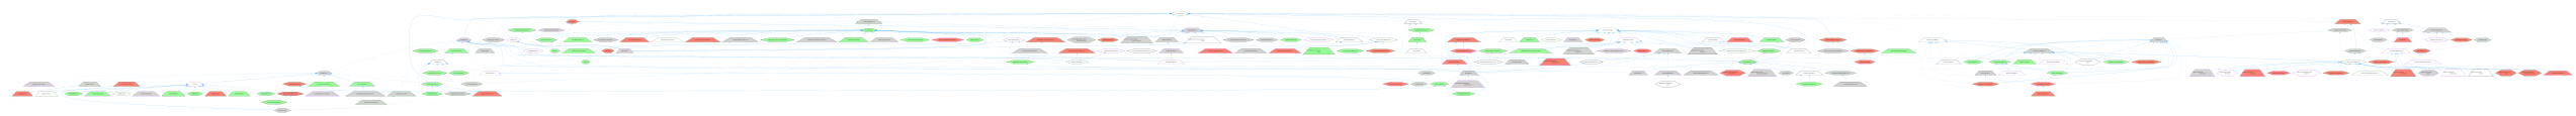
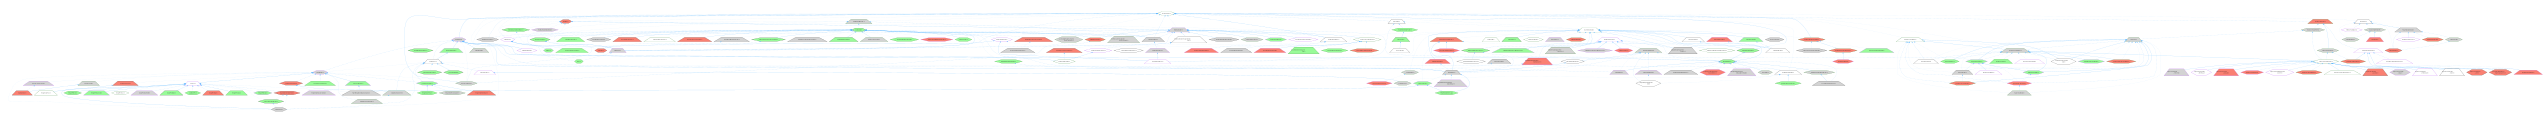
  digraph {
    fontname="Liberation Sans"
    node [color=darkgreen fillcolor=lightgrey fontname="Liberation Sans" fontsize=10 shape=hexagon style=filled]
    edge [color=steelblue1 dir=back fontname="Liberation Sans" fontsize=10 labelfontname=Helvetica labelfontsize=10 style=dotted]
    n1 [fillcolor=white fontcolor=black height=0.2 label="UICommandList.h" width=0.4]
    n2 [fillcolor=white height=0.2 label="AssetEditorToolkit.h" shape=trapezium width=0.4]
    n3 [color=black fillcolor=white height=0.2 label="WidgetBlueprintEditor.h" shape=trapezium width=0.4]
    n4 [color=black fillcolor=palegreen height=0.2 label="BlueprintEditorModule.h" width=0.4]
    n5 [fillcolor=salmon height=0.2 label="SequencerEditorViewModel.h" width=0.4]
    n6 [color=black fillcolor=white height=0.2 label="BaseToolkit.h" shape=trapezium width=0.4]
    n7 [height=0.2 label="DataflowGraphEditor.h" width=0.4]
    n8 [color=black height=0.2 label="DebuggerCommands.h" width=0.4]
    n9 [color=black fillcolor=salmon height=0.2 label="GlobalEditorCommonCommands.h" shape=trapezium width=0.4]
    n10 [color=purple height=0.2 label="GraphEditor.h" width=0.4]
    n11 [color=purple fillcolor=white height=0.2 label="GraphEditorModule.h" width=0.4]
    n12 [color=black fillcolor=white height=0.2 label="IDetailsView.h" shape=trapezium width=0.4]
    n13 [fillcolor=salmon height=0.2 label="ISequencerFilterBar.h" shape=trapezium width=0.4]
    n14 [height=0.2 label="MovieSceneTrackEditor.h" shape=trapezium width=0.4]
    n15 [fillcolor=white height=0.2 label="ISequencerTrackEditor.h" shape=trapezium width=0.4]
    n16 [height=0.2 label="InputBindingManager.h" shape=trapezium width=0.4]
    n17 [color=purple height=0.2 label="SlateExtras.h" shape=trapezium width=0.4]
    n18 [fillcolor=palegreen height=0.2 label="InteractiveToolsCommands.h" shape=trapezium width=0.4]
    n19 [color=purple fillcolor=white height=0.2 label="SlateBasics.h" width=0.4]
    n20 [color=black height=0.2 label="SlateSharedPCH.h" shape=trapezium width=0.4]
    n21 [color=black fillcolor=salmon height=0.2 label="MultiBox.h" width=0.4]
    n22 [color=purple height=0.2 label="MultiBoxBuilder.h" shape=trapezium width=0.4]
    n23 [color=black fillcolor=white height=0.2 label="SToolBarButtonBlock.h" shape=trapezium width=0.4]
    n24 [color=black fillcolor=white height=0.2 label="AnimationEditorViewportClient.h" width=0.4]
    n25 [color=black fillcolor=white height=0.2 label="AudioEditorModule.h" shape=trapezium width=0.4]
    n26 [color=black height=0.2 label="BaseAssetToolkit.h" width=0.4]
    n27 [color=black fillcolor=palegreen height=0.2 label="BlueprintEditor.h" width=0.4]
    n28 [color=black height=0.2 label="BlueprintEditorSharedTab\lFactories.h" shape=trapezium width=0.4]
    n29 [fillcolor=white height=0.2 label="FindInGraph.h" shape=trapezium width=0.4]
    n30 [color=black fillcolor=palegreen height=0.2 label="FractureEditor.h" shape=trapezium width=0.4]
    n31 [color=purple fillcolor=palegreen height=0.2 label="ISoundClassEditor.h" shape=trapezium width=0.4]
    n32 [color=black fillcolor=white height=0.2 label="ISoundCueEditor.h" shape=trapezium width=0.4]
    n33 [color=purple fillcolor=salmon height=0.2 label="ISoundSubmixEditor.h" shape=trapezium width=0.4]
    n34 [height=0.2 label="PersonaModule.h" width=0.4]
    n35 [fillcolor=white height=0.2 label="RigVMCompilerResultsTabSummoner.h" width=0.4]
    n36 [color=purple fillcolor=salmon height=0.2 label="RigVMEditorModule.h" shape=trapezium width=0.4]
    n37 [color=purple fillcolor=palegreen height=0.2 label="RigVMFindReferencesTabSummoner.h" shape=trapezium width=0.4]
    n38 [fillcolor=white height=0.2 label="SimpleAssetEditor.h" width=0.4]
    n39 [color=purple height=0.2 label="UAssetEditor.h" shape=trapezium width=0.4]
    n40 [fillcolor=salmon height=0.2 label="UMGEditorModule.h" width=0.4]
    n41 [color=purple fillcolor=white height=0.2 label="UnrealEdSharedPCH.h" shape=trapezium width=0.4]
    n42 [fillcolor=salmon height=0.2 label="WorkflowCentricApplication.h" shape=trapezium width=0.4]
    n43 [color=purple fillcolor=white height=0.2 label="WorkflowTabFactory.h" shape=trapezium width=0.4]
    n44 [color=black fillcolor=palegreen height=0.2 label="WorkflowUObjectDocuments.h" width=0.4]
    n45 [color=black fillcolor=white height=0.2 label="WidgetBlueprintApplication\lMode.h" width=0.4]
    n46 [height=0.2 label="SDesignerView.h" width=0.4]
    n47 [fillcolor=palegreen height=0.2 label="WidgetBlueprintEditorUtils.h" width=0.4]
    n48 [fillcolor=salmon height=0.2 label="BindingLifetimeOverlayModel.h" width=0.4]
    n49 [color=purple fillcolor=palegreen height=0.2 label="SequencerOutlinerViewModel.h" shape=trapezium width=0.4]
    n50 [color=black height=0.2 label="SequencerTrackAreaViewModel.h" width=0.4]
    n51 [fillcolor=palegreen height=0.2 label="FractureEditorModeToolkit.h" width=0.4]
    n52 [color=black height=0.2 label="FConsoleCommandExecutor.h" shape=trapezium width=0.4]
    n53 [color=black height=0.2 label="RigVMEditor.h" shape=trapezium width=0.4]
    n54 [fillcolor=white height=0.2 label="DataflowEditorToolkit.h" width=0.4]
    n55 [color=purple fillcolor=palegreen height=0.2 label="MarqueeOperation.h" shape=trapezium width=0.4]
    n56 [color=black fillcolor=white height=0.2 label="SNodePanel.h" shape=trapezium width=0.4]
    n57 [color=purple height=0.2 label="SGraphNode.h" width=0.4]
    n58 [color=black height=0.2 label="SGraphPanel.h" width=0.4]
    n59 [height=0.2 label="SBlueprintDiff.h" shape=trapezium width=0.4]
    n60 [color=black fillcolor=palegreen height=0.2 label="SGraphEditorActionMenu.h" width=0.4]
    n61 [height=0.2 label="AsyncDetailViewDiff.h" width=0.4]
    n62 [height=0.2 label="SDetailsSplitter.h" width=0.4]
    n63 [color=black fillcolor=salmon height=0.2 label="PropertyEditing.h" width=0.4]
    n64 [color=black height=0.2 label="PropertyEditorModule.h" shape=trapezium width=0.4]
    n65 [color=purple fillcolor=white height=0.2 label="SMotionTrailOptions.h" width=0.4]
    n66 [color=purple fillcolor=white height=0.2 label="INavigationToolFilterBar.h" shape=trapezium width=0.4]
    n67 [height=0.2 label="ISequencerTrackFilters.h" width=0.4]
    n68 [height=0.2 label="SequencerFilterBase.h" width=0.4]
    n69 [fillcolor=white height=0.2 label="SequencerTrackFilterBase.h" width=0.4]
    n70 [fillcolor=palegreen height=0.2 label="AudioTrackEditor.h" width=0.4]
    n71 [color=purple fillcolor=palegreen height=0.2 label="BindingLifetimeTrackEditor.h" width=0.4]
    n72 [fillcolor=salmon height=0.2 label="CommonAnimationTrackEditor.h" width=0.4]
    n73 [color=black fillcolor=white height=0.2 label="CustomPrimitiveDataTrack\lEditor.h" width=0.4]
    n74 [color=purple fillcolor=palegreen height=0.2 label="KeyframeTrackEditor.h" width=0.4]
    n75 [color=purple fillcolor=palegreen height=0.2 label="PropertyTrackEditor.h" width=0.4]
    n76 [color=black height=0.2 label="SubTrackEditor.h" shape=trapezium width=0.4]
    n77 [color=black fillcolor=white height=0.2 label="MaterialTrackEditor.h" shape=trapezium width=0.4]
    n78 [color=purple fillcolor=white height=0.2 label="ChaosCacheTrackEditor.h" shape=trapezium width=0.4]
    n79 [fillcolor=palegreen height=0.2 label="MediaTrackEditor.h" shape=trapezium width=0.4]
    n80 [color=purple fillcolor=salmon height=0.2 label="BoolPropertyTrackEditor.h" width=0.4]
-   n81 [fillcolor=salmon height=0.2 label="SpawnTrackEditor.h" shape=trapezium width=0.4]
+   n81 [height=0.2 label="SpawnTrackEditor.h" shape=trapezium width=0.4]
    n82 [fillcolor=salmon height=0.2 label="CinematicShotTrackEditor.h" width=0.4]
    n83 [color=black fillcolor=palegreen height=0.2 label="Commands.h" width=0.4]
    n84 [fillcolor=palegreen height=0.2 label="Slate.h" width=0.4]
    n85 [color=black fillcolor=salmon height=0.2 label="UnrealEd.h" width=0.4]
    n86 [color=purple fillcolor=palegreen height=0.2 label="Engine.h" width=0.4]
    n87 [color=purple height=0.2 label="EngineSharedPCH.h" shape=trapezium width=0.4]
    n88 [color=black fillcolor=palegreen height=0.2 label="SToolBarComboButtonBlock.h" width=0.4]
    n89 [color=purple height=0.2 label="SToolBarStackButtonBlock.h" width=0.4]
    n90 [height=0.2 label="GPUSkinCacheVisualization\lMenuCommands.h" shape=trapezium width=0.4]
    n91 [fillcolor=salmon height=0.2 label="GraphEditorActions.h" width=0.4]
    n92 [height=0.2 label="RayTracingDebugVisualization\lMenuCommands.h" width=0.4]
    n93 [color=purple fillcolor=white height=0.2 label="ConstraintChannelCurveModel.h" width=0.4]
    n94 [color=black fillcolor=white height=0.2 label="SCommonEditorViewportToolbar\lBase.h" shape=trapezium width=0.4]
    n95 [color=black height=0.2 label="SFixedSampledSequenceRuler.h" width=0.4]
    n96 [height=0.2 label="SGridLineSpacingList.h" width=0.4]
    n97 [fillcolor=white height=0.2 label="SInteractiveCurveEditorView.h" width=0.4]
    n98 [color=purple fillcolor=palegreen height=0.2 label="SNumericDropDown.h" width=0.4]
    n99 [color=purple fillcolor=salmon height=0.2 label="SUniformToolbarButtonBlock.h" shape=trapezium width=0.4]
    n100 [color=black height=0.2 label="BPVariableDragDropAction.h" shape=trapezium width=0.4]
    n101 [color=black height=0.2 label="BlueprintDragDropMenuItem.h" shape=trapezium width=0.4]
    n102 [color=purple height=0.2 label="BlueprintEditorModes.h" shape=trapezium width=0.4]
    n103 [color=purple fillcolor=salmon height=0.2 label="IDisplayClusterConfigurator\lBlueprintEditor.h" width=0.4]
    n104 [height=0.2 label="MyBlueprintItemDragDropAction.h" width=0.4]
    n105 [color=purple height=0.2 label="SBlueprintEditorSelected\lDebugObjectWidget.h" shape=trapezium width=0.4]
    n106 [color=purple height=0.2 label="SMyBlueprint.h" shape=trapezium width=0.4]
    n107 [height=0.2 label="SSCSEditor.h" width=0.4]
    n108 [color=purple fillcolor=salmon height=0.2 label="PersonaToolMenuContext.h" width=0.4]
    n109 [color=purple fillcolor=palegreen height=0.2 label="RigVMNewEditor.h" width=0.4]
    n110 [color=purple fillcolor=salmon height=0.2 label="PersonaAssetEditorToolkit.h" width=0.4]
    n111 [color=black height=0.2 label="SPersonaToolBox.h" shape=trapezium width=0.4]
    n112 [color=purple fillcolor=salmon height=0.2 label="CallStackViewer.h" width=0.4]
    n113 [height=0.2 label="RigVMDetailsInspectorTab\lSummoner.h" shape=trapezium width=0.4]
    n114 [color=purple fillcolor=salmon height=0.2 label="RigVMEditorGraphExplorer\lTabSummoner.h" shape=trapezium width=0.4]
    n115 [color=purple height=0.2 label="RigVMExecutionStackTabSummoner.h" width=0.4]
    n116 [height=0.2 label="WorkflowTabManager.h" shape=trapezium width=0.4]
    n117 [color=black fillcolor=white height=0.2 label="RigVMGraphEditorSummoner.h" width=0.4]
    n118 [fillcolor=palegreen height=0.2 label="SRigVMActionMenu.cpp" width=0.4]
    n119 [color=purple height=0.2 label="SRigVMEditorSelectedDebug\lObjectWidget.h" shape=trapezium width=0.4]
    n120 [color=black height=0.2 label="RigVMGraphDetailCustomization.h" shape=trapezium width=0.4]
    n121 [color=purple fillcolor=salmon height=0.2 label="ObjectBindingModel.h" width=0.4]
    n122 [color=black fillcolor=white height=0.2 label="RigVMNewEditorMode.h" width=0.4]
    n123 [color=black fillcolor=palegreen height=0.2 label="FractureTool.h" shape=trapezium width=0.4]
    n124 [color=black fillcolor=white height=0.2 label="FractureTool.cpp" shape=trapezium width=0.4]
    n125 [color=black fillcolor=palegreen height=0.2 label="KismetNodeInfoContext.h" width=0.4]
    n126 [color=black fillcolor=palegreen height=0.2 label="SCommentBubble.h" width=0.4]
    n127 [color=purple fillcolor=white height=0.2 label="SDesignSurface.h" shape=trapezium width=0.4]
    n128 [color=purple fillcolor=palegreen height=0.2 label="SGraphNodeK2Base.h" width=0.4]
    n129 [height=0.2 label="SGraphNodeComment.h" shape=trapezium width=0.4]
    n130 [height=0.2 label="DataflowSCommentNode.h" shape=trapezium width=0.4]
    n131 [height=0.2 label="DataflowSNode.h" shape=trapezium width=0.4]
    n132 [color=purple height=0.2 label="DataflowSNodeFactories.h" shape=trapezium width=0.4]
    n133 [color=black fillcolor=salmon height=0.2 label="SGraphNodeDefault.h" shape=trapezium width=0.4]
    n134 [color=black fillcolor=salmon height=0.2 label="SGraphNodeResizable.h" width=0.4]
    n135 [color=purple fillcolor=white height=0.2 label="SGraphPin.h" shape=trapezium width=0.4]
    n136 [color=purple fillcolor=palegreen height=0.2 label="SRigVMGraphNode.h" shape=trapezium width=0.4]
    n137 [fillcolor=palegreen height=0.2 label="SoundSubmixGraphNode.h" shape=trapezium width=0.4]
    n138 [height=0.2 label="SGraphNodeK2Composite.h" width=0.4]
    n139 [color=black fillcolor=salmon height=0.2 label="SGraphNodeK2Default.h" shape=trapezium width=0.4]
    n140 [fillcolor=palegreen height=0.2 label="SGraphNodeK2Var.h" width=0.4]
    n141 [color=black fillcolor=salmon height=0.2 label="DataflowEditor.h" shape=trapezium width=0.4]
    n142 [fillcolor=white height=0.2 label="SGraphNodeKnot.h" shape=trapezium width=0.4]
    n143 [color=purple height=0.2 label="SGraphNodeDocumentation.h" shape=trapezium width=0.4]
    n144 [color=black fillcolor=palegreen height=0.2 label="ConnectionDrawingPolicy.h" width=0.4]
    n145 [fillcolor=palegreen height=0.2 label="DataflowSPin.h" width=0.4]
    n146 [color=black fillcolor=salmon height=0.2 label="GraphSplineOverlapResult.h" width=0.4]
    n147 [color=black fillcolor=salmon height=0.2 label="SGraphPinBool.h" shape=trapezium width=0.4]
    n148 [fillcolor=palegreen height=0.2 label="SGraphPinColor.h" shape=trapezium width=0.4]
    n149 [color=purple fillcolor=palegreen height=0.2 label="SGraphPinEnum.h" width=0.4]
    n150 [fillcolor=palegreen height=0.2 label="SGraphPinExec.h" width=0.4]
    n151 [color=purple fillcolor=palegreen height=0.2 label="SGraphPinNameList.h" shape=trapezium width=0.4]
    n152 [fillcolor=white height=0.2 label="SGraphPinNum.h" width=0.4]
    n153 [color=purple height=0.2 label="SGraphPinNumSlider.h" shape=trapezium width=0.4]
    n154 [color=black fillcolor=palegreen height=0.2 label="SGraphPinObject.h" shape=trapezium width=0.4]
    n155 [color=purple fillcolor=salmon height=0.2 label="SDetailsDiff.h" shape=trapezium width=0.4]
    n156 [color=purple fillcolor=white height=0.2 label="IPropertyRowGenerator.h" width=0.4]
    n157 [fillcolor=salmon height=0.2 label="ISinglePropertyView.h" width=0.4]
    n158 [height=0.2 label="PropertyHandle.h" width=0.4]
    n159 [color=purple fillcolor=salmon height=0.2 label="NavigationToolFilterBar.h" shape=trapezium width=0.4]
    n160 [color=purple fillcolor=white height=0.2 label="NavigationToolFilterBarContext.h" shape=trapezium width=0.4]
    n161 [fillcolor=salmon height=0.2 label="NavigationToolFilterBase.h" width=0.4]
    n162 [color=black fillcolor=salmon height=0.2 label="NavigationToolFilterText\lExpressionContext.h" width=0.4]
    n163 [height=0.2 label="ISequencer.h" shape=trapezium width=0.4]
    n164 [color=purple fillcolor=white height=0.2 label="SequencerTextFilterExpression\lContext.h" width=0.4]
    n165 [fillcolor=salmon height=0.2 label="SequencerTrackFilterBase.h" width=0.4]
    n166 [fillcolor=white height=0.2 label="SequencerTrackFilterCollection.h" shape=trapezium width=0.4]
    n167 [color=black fillcolor=salmon height=0.2 label="SequencerTrackFilter\l_Condition.h" shape=trapezium width=0.4]
    n168 [color=purple height=0.2 label="SequencerTrackFilter\l_Group.h" width=0.4]
    n169 [color=purple fillcolor=white height=0.2 label="SequencerTrackFilter\l_HideIsolate.h" shape=trapezium width=0.4]
    n170 [color=black fillcolor=white height=0.2 label="SequencerTrackFilter\l_Keyed.h" shape=trapezium width=0.4]
    n171 [color=black fillcolor=salmon height=0.2 label="SequencerTrackFilter\l_Level.h" width=0.4]
    n172 [color=purple height=0.2 label="SequencerTrackFilter\l_Selected.h" shape=trapezium width=0.4]
    n173 [color=purple fillcolor=white height=0.2 label="SequencerTrackFilter\l_TimeWarp.h" width=0.4]
    n174 [color=purple fillcolor=salmon height=0.2 label="SequencerTrackFilter\l_Unbound.h" shape=trapezium width=0.4]
    n175 [color=purple fillcolor=salmon height=0.2 label="SequencerTrackFilters.h" width=0.4]
    n176 [color=purple fillcolor=white height=0.2 label="TimeWarpTrackEditor.h" shape=trapezium width=0.4]
    n177 [fillcolor=palegreen height=0.2 label="AnimGraphCommands.h" shape=trapezium width=0.4]
    n178 [color=black height=0.2 label="CacheEditorCommands.h" width=0.4]
    n179 [color=black fillcolor=salmon height=0.2 label="CurveEditorCommands.h" shape=trapezium width=0.4]
    n180 [color=purple fillcolor=white height=0.2 label="EditorViewportClient.h" width=0.4]
    n181 [fillcolor=white height=0.2 label="EditorViewportCommands.h" shape=trapezium width=0.4]
    n182 [color=black fillcolor=palegreen height=0.2 label="GatherTextFromSourceCommandlet.h" width=0.4]
    n183 [color=black fillcolor=palegreen height=0.2 label="GenericCommands.h" width=0.4]
    n184 [color=black fillcolor=salmon height=0.2 label="PersonaCommonCommands.h" shape=trapezium width=0.4]
    n185 [color=black height=0.2 label="RigVMExecutionStackCommands.h" shape=trapezium width=0.4]
    n186 [color=black fillcolor=palegreen height=0.2 label="SBlueprintEditorToolbar.h" shape=trapezium width=0.4]
    n187 [fillcolor=palegreen height=0.2 label="SRigVMEditorGraphExplorer.h" width=0.4]
    n188 [height=0.2 label="SequencerCommands.h" shape=trapezium width=0.4]
    n189 [fillcolor=palegreen height=0.2 label="SoundClassEditorCommands.h" width=0.4]
    n190 [color=purple fillcolor=salmon height=0.2 label="SoundCueGraphEditorCommands.h" width=0.4]
    n191 [color=black height=0.2 label="StandardToolModeCommands.h" shape=trapezium width=0.4]
    n192 [fillcolor=palegreen height=0.2 label="TabCommands.h" width=0.4]
    n193 [color=black fillcolor=salmon height=0.2 label="DataflowConstructionViewport.h" shape=trapezium width=0.4]
    n194 [color=purple fillcolor=white height=0.2 label="DataflowSimulationViewport.h" width=0.4]
    n195 [fillcolor=palegreen height=0.2 label="SCurveEditorEventChannel\lView.h" shape=trapezium width=0.4]
    n196 [color=black height=0.2 label="SCurveEditorKeyBarView.h" shape=trapezium width=0.4]
    n197 [fillcolor=palegreen height=0.2 label="SCurveEditorViewAbsolute.h" width=0.4]
    n198 [fillcolor=salmon height=0.2 label="SCurveEditorViewNormalized.h" width=0.4]
    n199 [color=purple fillcolor=salmon height=0.2 label="SCurveEditorViewStacked.h" shape=trapezium width=0.4]
    n1 -> n2
    n1 -> n3
    n1 -> n4 [style=solid]
    n1 -> n5 [style=solid]
    n1 -> n6 [style=dashed]
    n1 -> n7 [style=solid]
    n1 -> n8 [style=dashed]
    n1 -> n9
    n1 -> n10 [style=solid]
    n1 -> n11
    n1 -> n12
    n1 -> n13 [style=dashed]
    n1 -> n14
    n1 -> n15
    n1 -> n16
    n1 -> n17 [style=dashed]
    n1 -> n18
    n1 -> n19
    n1 -> n20 [style=dashed]
    n1 -> n21
    n1 -> n22
    n1 -> n23 [style=solid]
    n2 -> n4 [style=solid]
    n2 -> n5
    n2 -> n24
    n2 -> n25
    n2 -> n26
    n2 -> n27 [style=solid]
    n2 -> n28 [style=solid]
    n2 -> n29
    n2 -> n30 [style=solid]
    n2 -> n31 [style=solid]
    n2 -> n32 [style=solid]
    n2 -> n33
    n2 -> n34
    n2 -> n35 [style=dashed]
    n2 -> n36 [style=solid]
    n2 -> n37 [style=solid]
    n2 -> n38
    n2 -> n39
    n2 -> n40
    n2 -> n41
    n2 -> n42
    n2 -> n43
    n2 -> n44 [style=dashed]
    n3 -> n45
    n3 -> n46
    n3 -> n47 [style=solid]
    n4 -> n27 [style=solid]
    n5 -> n48 [style=solid]
    n5 -> n49
    n5 -> n50
    n6 -> n2
    n6 -> n41 [style=dashed]
    n6 -> n51 [style=dashed]
    n9 -> n52
    n10 -> n3 [style=dashed]
    n10 -> n7
    n10 -> n11 [style=solid]
    n10 -> n27 [style=solid]
    n10 -> n41
    n10 -> n53 [style=solid]
    n10 -> n54 [style=solid]
    n10 -> n55 [style=solid]
    n10 -> n56 [style=dashed]
    n10 -> n57 [style=dashed]
    n10 -> n58
    n10 -> n59 [style=solid]
    n10 -> n60
    n12 -> n61
    n12 -> n62
    n12 -> n63
    n12 -> n64 [style=solid]
    n12 -> n65 [style=dashed]
    n13 -> n66 [style=dashed]
    n13 -> n67
    n13 -> n68 [style=solid]
    n14 -> n69 [style=solid]
    n14 -> n70 [style=dashed]
    n14 -> n71 [style=solid]
    n14 -> n72 [style=solid]
    n14 -> n73 [style=dashed]
    n14 -> n74 [style=dashed]
    n14 -> n75 [style=solid]
    n14 -> n76
    n14 -> n77 [style=dashed]
    n14 -> n78
    n14 -> n79 [style=dashed]
    n15 -> n14 [style=solid]
    n15 -> n70
    n15 -> n73 [style=solid]
    n15 -> n76
    n15 -> n77 [style=dashed]
    n15 -> n80 [style=dashed]
    n15 -> n81
    n15 -> n82 [style=dashed]
    n16 -> n17
    n16 -> n19
    n16 -> n20 [style=dashed]
    n16 -> n83
    n17 -> n84 [style=dashed]
    n19 -> n17 [style=solid]
    n19 -> n84 [style=dashed]
    n19 -> n85
    n19 -> n86 [style=solid]
    n20 -> n87 [style=dashed]
    n21 -> n17
    n21 -> n19
    n21 -> n22 [style=solid]
    n21 -> n23
    n21 -> n88
    n21 -> n89
    n22 -> n17 [style=dashed]
    n22 -> n19 [style=dashed]
    n22 -> n20 [style=dashed]
    n22 -> n23 [style=dashed]
    n22 -> n74 [style=dashed]
    n22 -> n90 [style=solid]
    n22 -> n91 [style=solid]
    n22 -> n92
    n22 -> n93 [style=solid]
    n22 -> n94 [style=solid]
    n22 -> n95 [style=solid]
    n22 -> n96 [style=solid]
    n22 -> n97 [style=solid]
    n22 -> n98 [style=solid]
    n23 -> n17
    n23 -> n99 [style=dashed]
    n27 -> n3
    n27 -> n100 [style=dashed]
    n27 -> n101 [style=dashed]
    n27 -> n102
    n27 -> n103
    n27 -> n104 [style=solid]
    n27 -> n105 [style=dashed]
    n27 -> n106 [style=solid]
    n27 -> n107 [style=solid]
    n31 -> n25 [style=dashed]
    n32 -> n25 [style=solid]
    n33 -> n25 [style=dashed]
    n34 -> n108
    n36 -> n53 [style=dashed]
    n42 -> n4
    n42 -> n53 [style=solid]
    n42 -> n109
    n42 -> n110 [style=solid]
    n43 -> n27 [style=dashed]
    n43 -> n28 [style=dashed]
    n43 -> n35
    n43 -> n37 [style=dashed]
    n43 -> n44
    n43 -> n111
    n43 -> n112 [style=solid]
    n43 -> n113 [style=solid]
    n43 -> n114 [style=dashed]
    n43 -> n115 [style=solid]
    n43 -> n116 [style=dashed]
    n44 -> n53 [style=dashed]
    n44 -> n117 [style=dashed]
    n48 -> n121 [style=solid]
    n51 -> n123 [style=solid]
    n53 -> n109
    n53 -> n118 [style=solid]
    n53 -> n119 [style=dashed]
    n55 -> n56 [style=solid]
    n56 -> n53
    n56 -> n57
    n56 -> n58 [style=dashed]
    n56 -> n125
    n56 -> n126 [style=solid]
    n56 -> n127 [style=dashed]
    n56 -> n128 [style=dashed]
    n56 -> n129 [style=dashed]
    n57 -> n7
    n57 -> n58
    n57 -> n128 [style=dashed]
    n57 -> n130 [style=dashed]
    n57 -> n131
    n57 -> n132
    n57 -> n133
    n57 -> n134 [style=dashed]
    n57 -> n135 [style=solid]
    n57 -> n136 [style=solid]
    n57 -> n137 [style=dashed]
    n61 -> n62 [style=dashed]
    n61 -> n155 [style=solid]
    n64 -> n63 [style=dashed]
    n64 -> n156 [style=solid]
    n64 -> n157 [style=dashed]
    n64 -> n158 [style=dashed]
    n66 -> n159 [style=solid]
    n66 -> n160 [style=dashed]
    n66 -> n161 [style=solid]
    n66 -> n162 [style=solid]
    n67 -> n69 [style=dashed]
    n67 -> n163 [style=dashed]
    n68 -> n69 [style=dashed]
    n68 -> n161 [style=dashed]
    n69 -> n159
    n69 -> n162
    n69 -> n164 [style=solid]
    n69 -> n165 [style=dashed]
    n69 -> n166 [style=solid]
    n69 -> n167 [style=solid]
    n69 -> n168 [style=dashed]
    n69 -> n169 [style=solid]
    n69 -> n170 [style=solid]
    n69 -> n171
    n69 -> n172 [style=solid]
    n69 -> n173 [style=solid]
    n69 -> n174 [style=solid]
    n69 -> n175 [style=dashed]
    n74 -> n75 [style=solid]
    n74 -> n76 [style=dashed]
    n74 -> n80
    n74 -> n176 [style=solid]
    n75 -> n80
    n76 -> n82 [style=dashed]
    n80 -> n81 [style=dashed]
    n83 -> n8 [style=dashed]
    n83 -> n9 [style=dashed]
    n83 -> n17 [style=solid]
    n83 -> n18
    n83 -> n19
    n83 -> n20 [style=solid]
    n83 -> n90 [style=solid]
    n83 -> n91 [style=solid]
    n83 -> n92
    n83 -> n106 [style=dashed]
    n83 -> n177 [style=dashed]
    n83 -> n178 [style=solid]
    n83 -> n179 [style=solid]
    n83 -> n180 [style=dashed]
    n83 -> n181
    n83 -> n182 [style=solid]
    n83 -> n183 [style=dashed]
    n83 -> n184 [style=solid]
    n83 -> n185
    n83 -> n186 [style=solid]
    n83 -> n187
    n83 -> n188 [style=solid]
    n83 -> n189
    n83 -> n190
    n83 -> n191
    n83 -> n192 [style=solid]
    n87 -> n41 [style=solid]
    n88 -> n17
    n91 -> n7 [style=dashed]
    n94 -> n193
    n94 -> n194 [style=dashed]
    n97 -> n195 [style=dashed]
    n97 -> n196 [style=dashed]
    n97 -> n197
    n97 -> n198
    n97 -> n199 [style=solid]
    n102 -> n45
    n104 -> n100 [style=solid]
    n109 -> n118 [style=solid]
    n109 -> n120 [style=solid]
    n110 -> n111
    n111 -> n34
    n114 -> n53
    n116 -> n27
    n116 -> n45 [style=dashed]
    n116 -> n53 [style=dashed]
    n116 -> n102 [style=dashed]
    n116 -> n106
    n116 -> n122 [style=solid]
    n122 -> n53 [style=solid]
    n123 -> n124 [style=solid]
    n127 -> n46 [style=solid]
    n128 -> n138 [style=dashed]
    n128 -> n139 [style=solid]
    n128 -> n140 [style=solid]
    n129 -> n130
    n131 -> n141 [style=solid]
    n132 -> n141
    n133 -> n142 [style=solid]
    n134 -> n129 [style=solid]
    n134 -> n143
    n135 -> n58 [style=solid]
    n135 -> n120
    n135 -> n142
    n135 -> n144
    n135 -> n145 [style=dashed]
    n135 -> n146 [style=dashed]
    n135 -> n147 [style=dashed]
    n135 -> n148 [style=solid]
    n135 -> n149
    n135 -> n150 [style=solid]
    n135 -> n151 [style=solid]
    n135 -> n152
    n135 -> n153 [style=dashed]
    n135 -> n154 [style=solid]
    n136 -> n120 [style=dashed]
    n144 -> n58 [style=dashed]
    n146 -> n58
    n146 -> n144
    n158 -> n63 [style=dashed]
    n163 -> n3
    n163 -> n14 [style=dashed]
    n163 -> n70 [style=solid]
    n163 -> n71
    n163 -> n72
    n163 -> n73 [style=solid]
    n163 -> n74 [style=solid]
    n163 -> n75 [style=solid]
    n163 -> n76 [style=dashed]
    n163 -> n77
    n163 -> n80 [style=dashed]
    n163 -> n81
    n163 -> n82 [style=solid]
    n180 -> n24
    n180 -> n41 [style=solid]
    n180 -> n85 [style=solid]
    n182 -> n85 [style=dashed]
    n183 -> n7 [style=dashed]
    n183 -> n17 [style=dashed]
    n187 -> n53 [style=dashed]
    n191 -> n18
    n193 -> n54 [style=dashed]
    n194 -> n54 [style=solid]
  }
